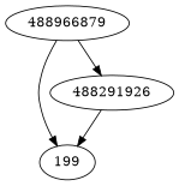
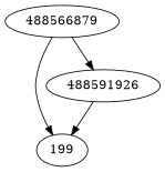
  strict digraph {
    n1 [label=199]
-   488591926 [label=488291926]
-   488566879 [label=488966879]
+   488591926
+   488566879
    488591926 -> n1
    488566879 -> n1
    488566879 -> 488591926
  }
